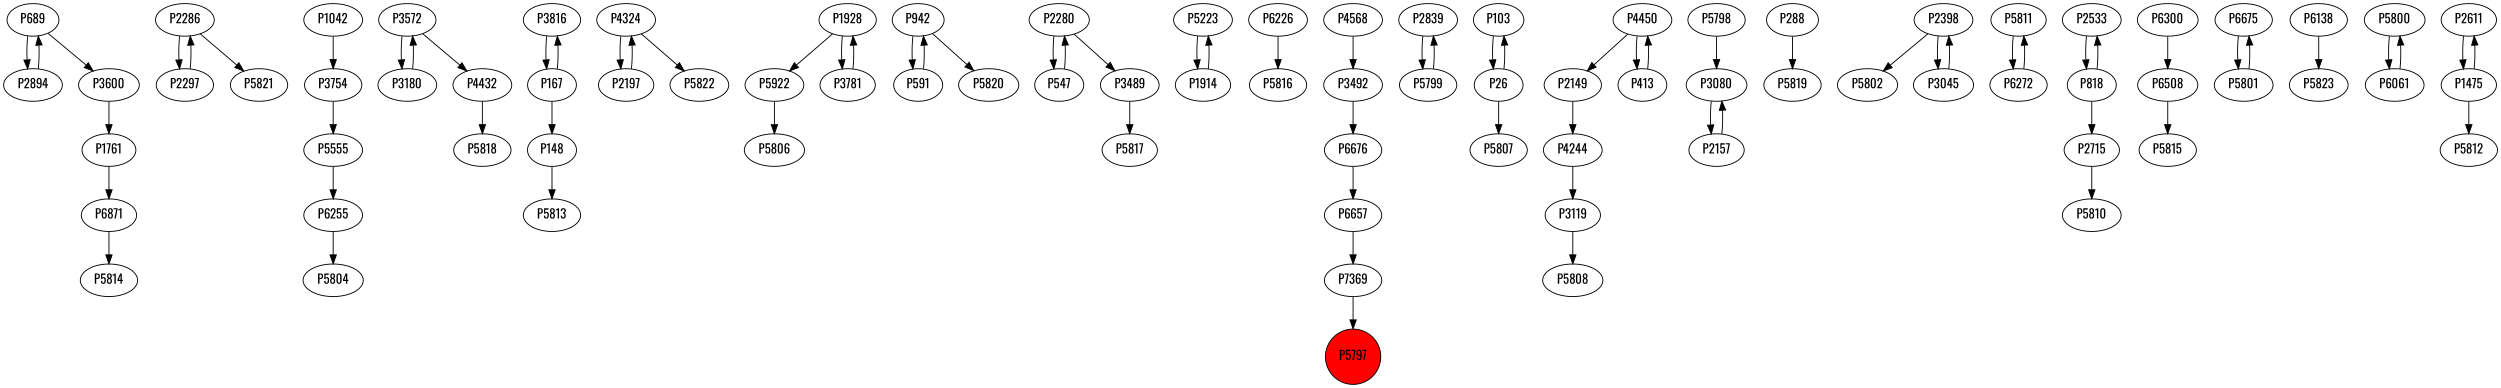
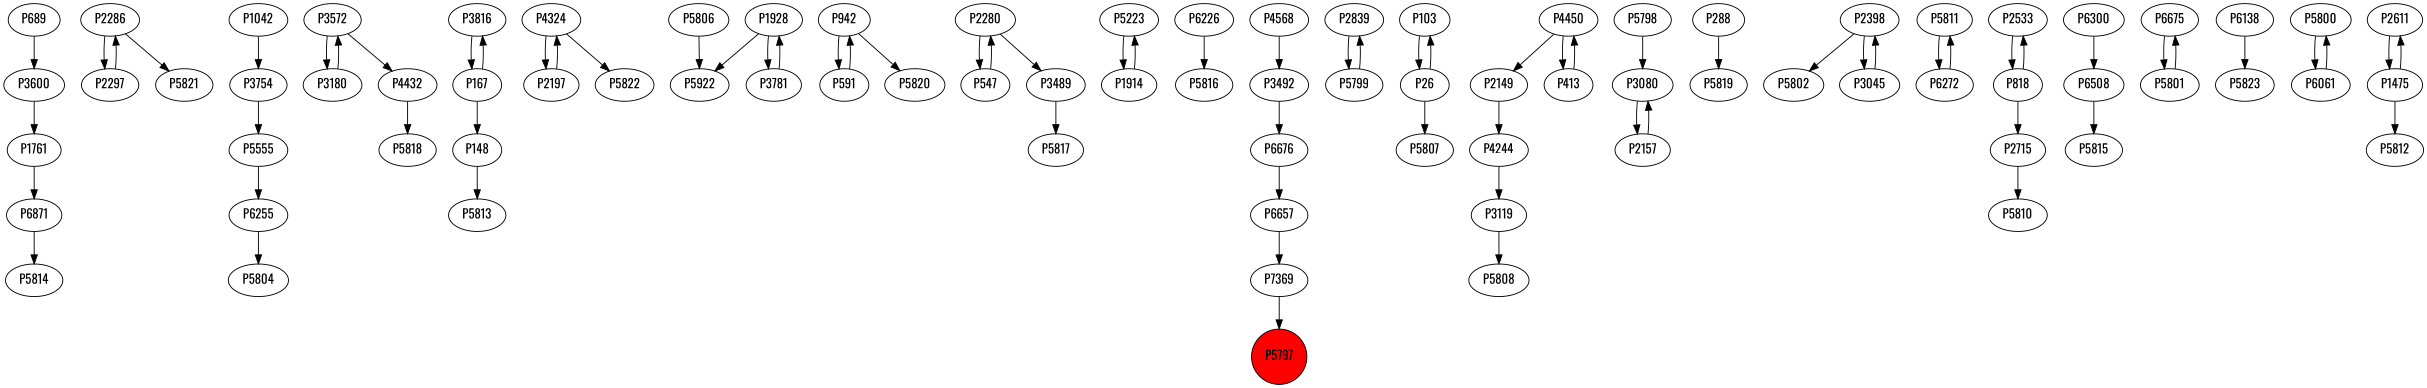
  digraph {
    fontname=Oswald
    node [fontname=Oswald]
    edge [fontname=Oswald]
    P689
-   P2894
    P3600
    P1761
    P2286
    P2297
    P5821
    P1042
    P3754
    P5555
    P3572
    P3180
    P4432
    P5818
    P3816
    P167
    P148
    P5813
    P4324
    P2197
    P5822
    P1928
    P5922
    P3781
    P5806
    P942
    P591
    P5820
    P6871
    P5814
    P2280
    P547
    P3489
    P5817
    P5223
    P1914
    P6226
    P5816
    P6657
    P7369
    P5797 [fillcolor=red shape=circle style=filled]
    P6255
    P5804
    P2839
    P5799
    P103
    P26
    P5807
    P4450
    P2149
    P413
    P4244
    P3119
    P3080
    P2157
    P5798
    P288
    P5819
    P2398
    P5802
    P3045
    P5811
    P6272
    P2533
    P818
    P2715
    P5810
    P4568
    P3492
    P6676
    P5808
    P6508
    P5815
    P6675
    P5801
    P6138
    P5823
    P6300
    P5800
    P6061
    P2611
    P1475
    P5812
-   P689 -> P2894
    P689 -> P3600
-   P2894 -> P689
    P3600 -> P1761
    P1761 -> P6871
    P2286 -> P2297
    P2286 -> P5821
    P2297 -> P2286
    P1042 -> P3754
    P3754 -> P5555
    P5555 -> P6255
    P3572 -> P3180
    P3572 -> P4432
    P3180 -> P3572
    P4432 -> P5818
    P3816 -> P167
    P167 -> P3816
    P167 -> P148
    P148 -> P5813
    P4324 -> P2197
    P4324 -> P5822
    P2197 -> P4324
    P1928 -> P5922
    P1928 -> P3781
-   P5922 -> P5806
+   P5806 -> P5922
    P3781 -> P1928
    P942 -> P591
    P942 -> P5820
    P591 -> P942
    P6871 -> P5814
    P2280 -> P547
    P2280 -> P3489
    P547 -> P2280
    P3489 -> P5817
    P5223 -> P1914
    P1914 -> P5223
    P6226 -> P5816
    P6657 -> P7369
    P7369 -> P5797
    P6255 -> P5804
    P2839 -> P5799
    P5799 -> P2839
    P103 -> P26
    P26 -> P103
    P26 -> P5807
    P4450 -> P2149
    P4450 -> P413
    P2149 -> P4244
    P413 -> P4450
    P4244 -> P3119
    P3119 -> P5808
    P3080 -> P2157
    P2157 -> P3080
    P5798 -> P3080
    P288 -> P5819
    P2398 -> P5802
    P2398 -> P3045
    P3045 -> P2398
    P5811 -> P6272
    P6272 -> P5811
    P2533 -> P818
    P818 -> P2533
    P818 -> P2715
    P2715 -> P5810
    P4568 -> P3492
    P3492 -> P6676
    P6676 -> P6657
    P6508 -> P5815
    P6675 -> P5801
    P5801 -> P6675
    P6138 -> P5823
    P6300 -> P6508
    P5800 -> P6061
    P6061 -> P5800
    P2611 -> P1475
    P1475 -> P2611
    P1475 -> P5812
  }
